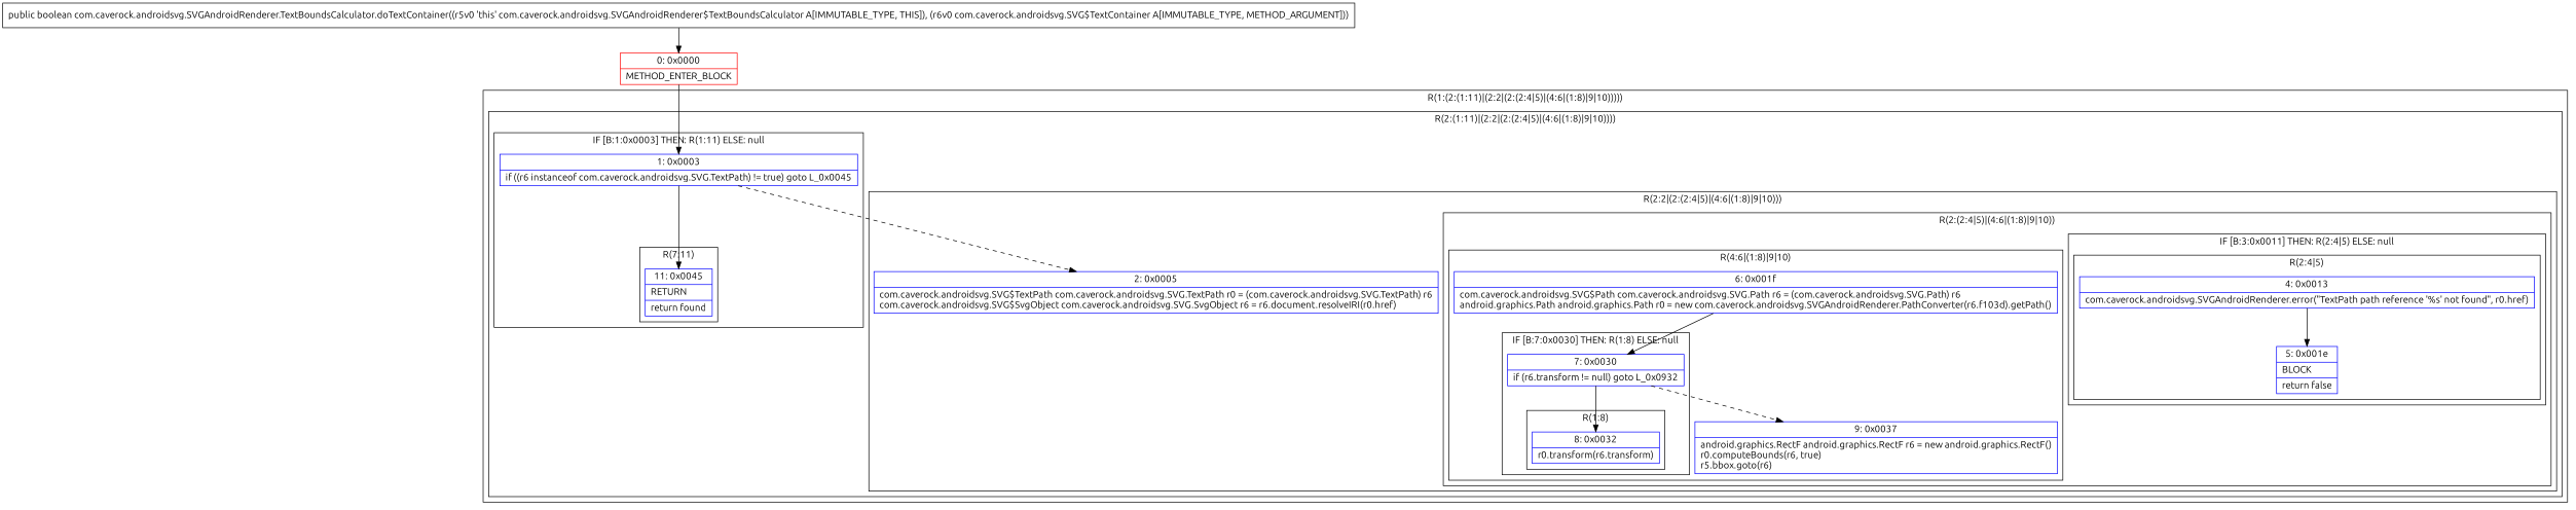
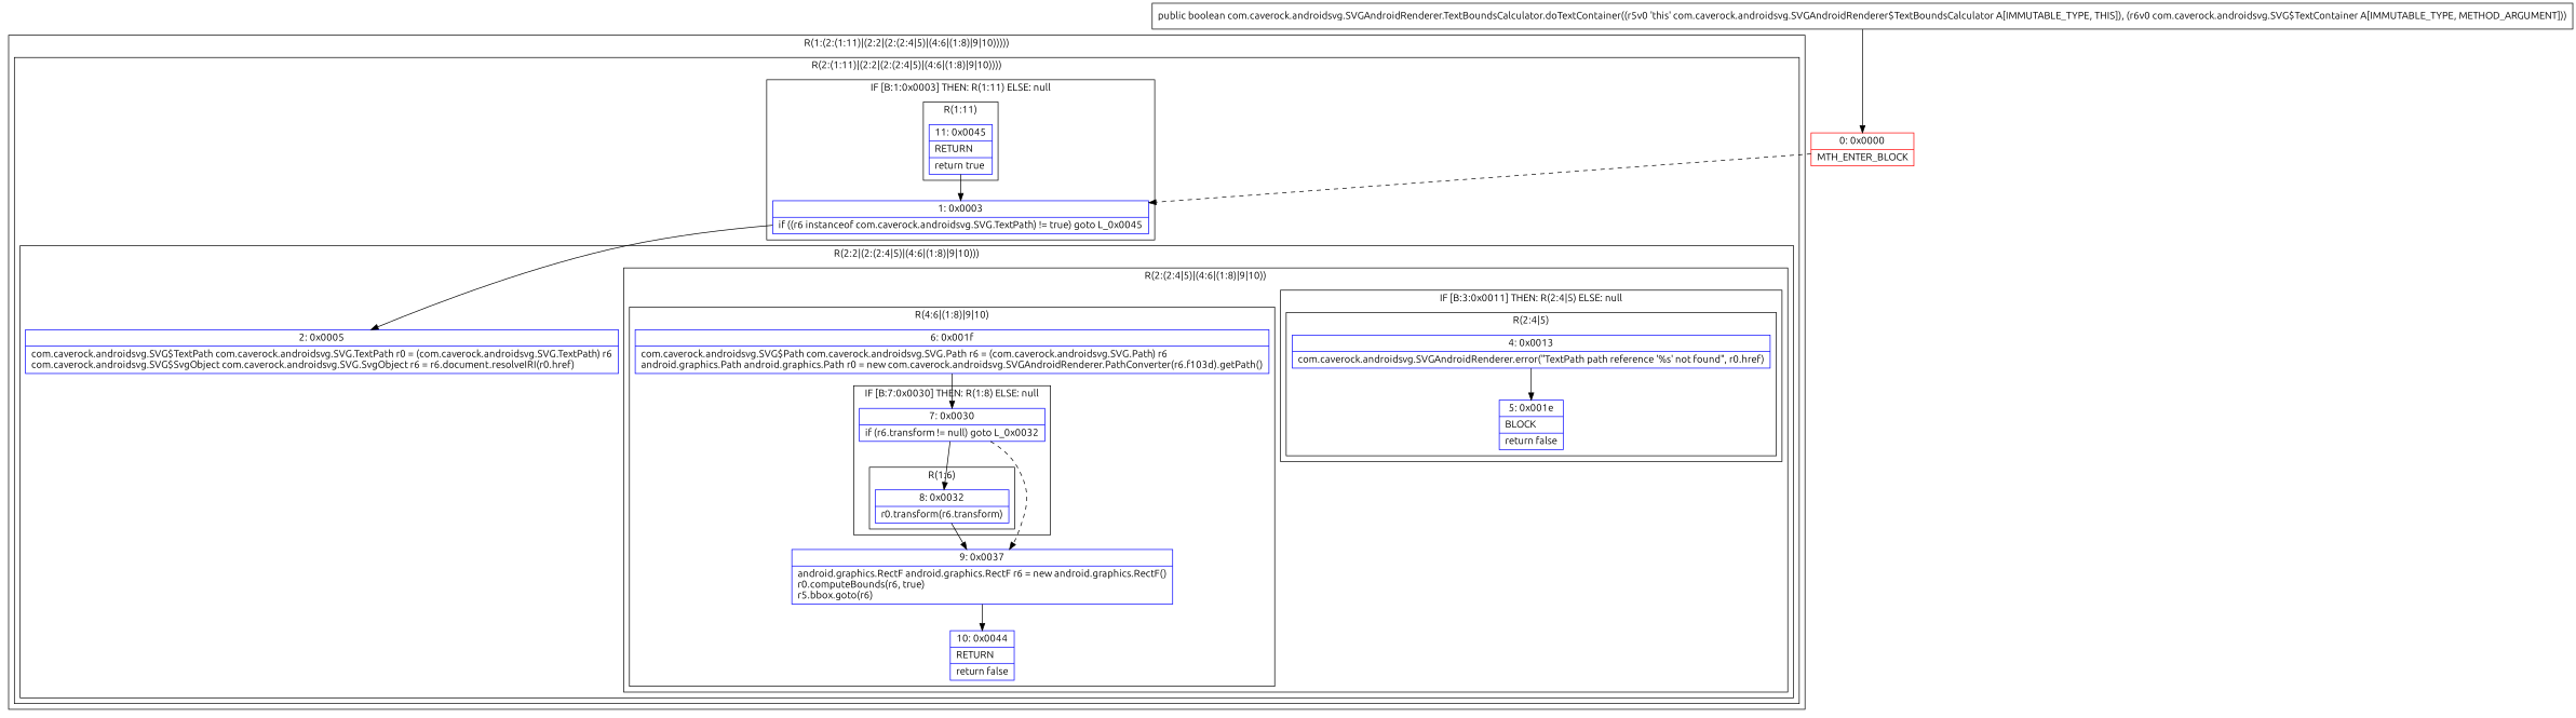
  digraph {
    fontname=Ubuntu
    node [color=blue fontname=Ubuntu shape=record]
    edge [fontname=Ubuntu]
-   n1 [label="{11\:\ 0x0045|RETURN\l|return found\l}"]
+   n1 [label="{11\:\ 0x0045|RETURN\l|return true\l}"]
    n2 [label="{1\:\ 0x0003|if ((r6 instanceof com.caverock.androidsvg.SVG.TextPath) != true) goto L_0x0045\l}"]
    n3 [label="{4\:\ 0x0013|com.caverock.androidsvg.SVGAndroidRenderer.error(\"TextPath path reference '%s' not found\", r0.href)\l}"]
    n4 [label="{5\:\ 0x001e|BLOCK\l|return false\l}"]
    n5 [label="{8\:\ 0x0032|r0.transform(r6.transform)\l}"]
-   n6 [label="{7\:\ 0x0030|if (r6.transform != null) goto L_0x0932\l}"]
+   n6 [label="{7\:\ 0x0030|if (r6.transform != null) goto L_0x0032\l}"]
    n7 [label="{6\:\ 0x001f|com.caverock.androidsvg.SVG$Path com.caverock.androidsvg.SVG.Path r6 = (com.caverock.androidsvg.SVG.Path) r6\landroid.graphics.Path android.graphics.Path r0 = new com.caverock.androidsvg.SVGAndroidRenderer.PathConverter(r6.f103d).getPath()\l}"]
    n8 [label="{9\:\ 0x0037|android.graphics.RectF android.graphics.RectF r6 = new android.graphics.RectF()\lr0.computeBounds(r6, true)\lr5.bbox.goto(r6)\l}"]
+   n9 [label="{10\:\ 0x0044|RETURN\l|return false\l}"]
    n10 [label="{2\:\ 0x0005|com.caverock.androidsvg.SVG$TextPath com.caverock.androidsvg.SVG.TextPath r0 = (com.caverock.androidsvg.SVG.TextPath) r6\lcom.caverock.androidsvg.SVG$SvgObject com.caverock.androidsvg.SVG.SvgObject r6 = r6.document.resolveIRI(r0.href)\l}"]
-   n11 [color=red label="{0\:\ 0x0000|METHOD_ENTER_BLOCK\l}"]
+   n11 [color=red label="{0\:\ 0x0000|MTH_ENTER_BLOCK\l}"]
    n12 [label="{public boolean com.caverock.androidsvg.SVGAndroidRenderer.TextBoundsCalculator.doTextContainer((r5v0 'this' com.caverock.androidsvg.SVGAndroidRenderer$TextBoundsCalculator A[IMMUTABLE_TYPE, THIS]), (r6v0 com.caverock.androidsvg.SVG$TextContainer A[IMMUTABLE_TYPE, METHOD_ARGUMENT])) }" color=""]
    subgraph cluster_1 {
      label="R(1:(2:(1:11)|(2:2|(2:(2:4|5)|(4:6|(1:8)|9|10)))))"
      subgraph cluster_2 {
        label="R(2:(1:11)|(2:2|(2:(2:4|5)|(4:6|(1:8)|9|10))))"
        subgraph cluster_3 {
          label="IF [B:1:0x0003] THEN: R(1:11) ELSE: null"
          n2
          subgraph cluster_4 {
-           label="R(7:11)"
+           label="R(1:11)"
            n1
          }
        }
        subgraph cluster_5 {
          label="R(2:2|(2:(2:4|5)|(4:6|(1:8)|9|10)))"
          n10
          subgraph cluster_6 {
            label="R(2:(2:4|5)|(4:6|(1:8)|9|10))"
            subgraph cluster_7 {
              label="IF [B:3:0x0011] THEN: R(2:4|5) ELSE: null"
              subgraph cluster_8 {
                label="R(2:4|5)"
                n3
                n4
              }
            }
            subgraph cluster_9 {
              label="R(4:6|(1:8)|9|10)"
              n7
              n8
+             n9
              subgraph cluster_10 {
                label="IF [B:7:0x0030] THEN: R(1:8) ELSE: null"
                n6
                subgraph cluster_11 {
-                 label="R(1:8)"
+                 label="R(1:6)"
                  n5
                }
              }
            }
          }
        }
      }
    }
-   n2 -> n1
-   n2 -> n10 [style=dashed]
+   n1 -> n2
+   n2 -> n10 [style=solid]
    n3 -> n4
+   n5 -> n8
    n6 -> n5
    n6 -> n8 [style=dashed]
    n7 -> n6
-   n11 -> n2
+   n8 -> n9
+   n11 -> n2 [style=dashed]
    n12 -> n11
  }
